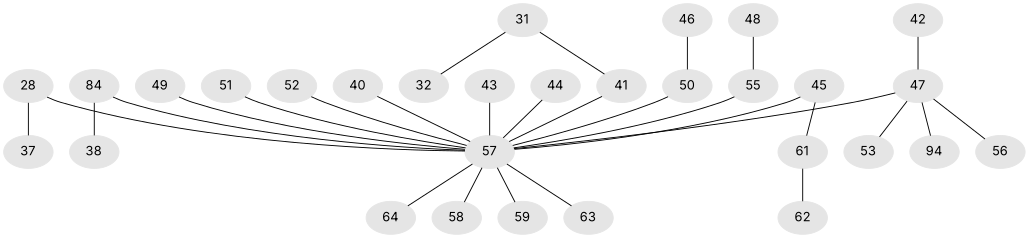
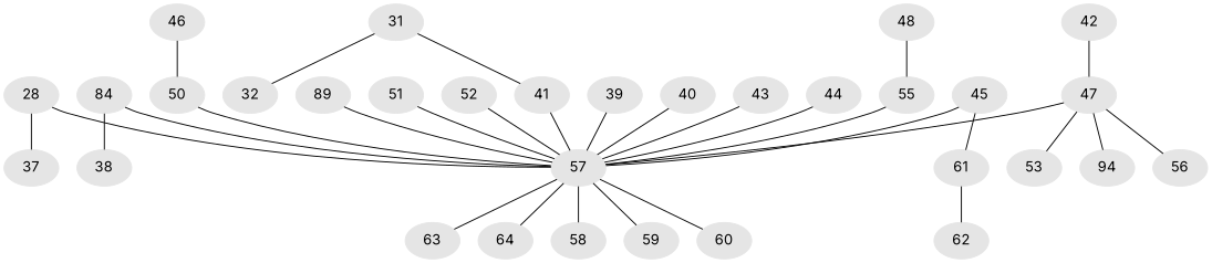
  graph {
    fontname=Inter
    node [color=gray90 fontname=Inter style=filled]
    edge [fontname=Inter]
    28
    37
    57 [super="+30+21+24+25"]
    58
    59
+   60
    63
    64 [super="+19+26"]
    31
    32
    41 [super="+17"]
    n12 [label=84]
    38
+   39
    40
    47 [super="+35+27"]
    53
    n18 [label=94]
    56
    42
    43
    44
    45
    61
    62
    50 [super="+36"]
    46
    48
    55
-   49 [super="+23"]
+   49 [super="+23" label=89]
    51
    52
    28 -- 37
    28 -- 57
    57 -- 58
    57 -- 59
+   57 -- 60
    57 -- 63
    57 -- 64
    31 -- 32
    31 -- 41
    41 -- 57
    n12 -- 57
    n12 -- 38
+   39 -- 57
    40 -- 57
    47 -- 57
    47 -- 53
    47 -- n18
    47 -- 56
    42 -- 47
    43 -- 57
    44 -- 57
    45 -- 57
    45 -- 61
    61 -- 62
    50 -- 57
    46 -- 50
    48 -- 55
    55 -- 57
    49 -- 57
    51 -- 57
    52 -- 57
  }
